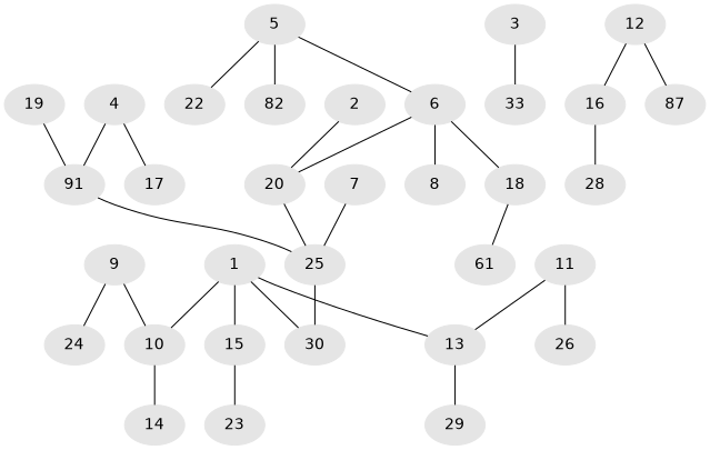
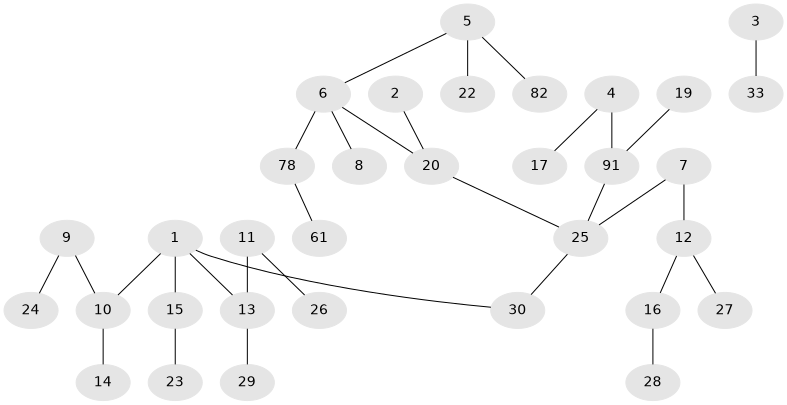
  graph {
    fontname="DejaVu Sans"
    node [color=gray90 fontname="DejaVu Sans" style=filled]
    edge [fontname="DejaVu Sans" weight=1.0]
    1
    10
    13
    15
    30
    14
    29
    23
    2
    20
    25
    3
    33
    4
    17
    n16 [label=91]
    5
    6
    22
    n20 [label=82]
    8
-   18
+   18 [label=78]
    n23 [label=61]
    7
    12
    16
-   27 [label=87]
+   27
    9
    24
    11
    26
    28
    19
    1 -- 10
    1 -- 13
    1 -- 15
    1 -- 30
    10 -- 14
    13 -- 29
    15 -- 23
    2 -- 20
    20 -- 25
    25 -- 30
    3 -- 33
    4 -- 17
    4 -- n16
    n16 -- 25
    5 -- 6
    5 -- 22
    5 -- n20
    6 -- 20
    6 -- 8
    6 -- 18
    18 -- n23
    7 -- 25
+   7 -- 12
    12 -- 16
    12 -- 27
    16 -- 28
    9 -- 10
    9 -- 24
    11 -- 13
    11 -- 26
    19 -- n16
  }
